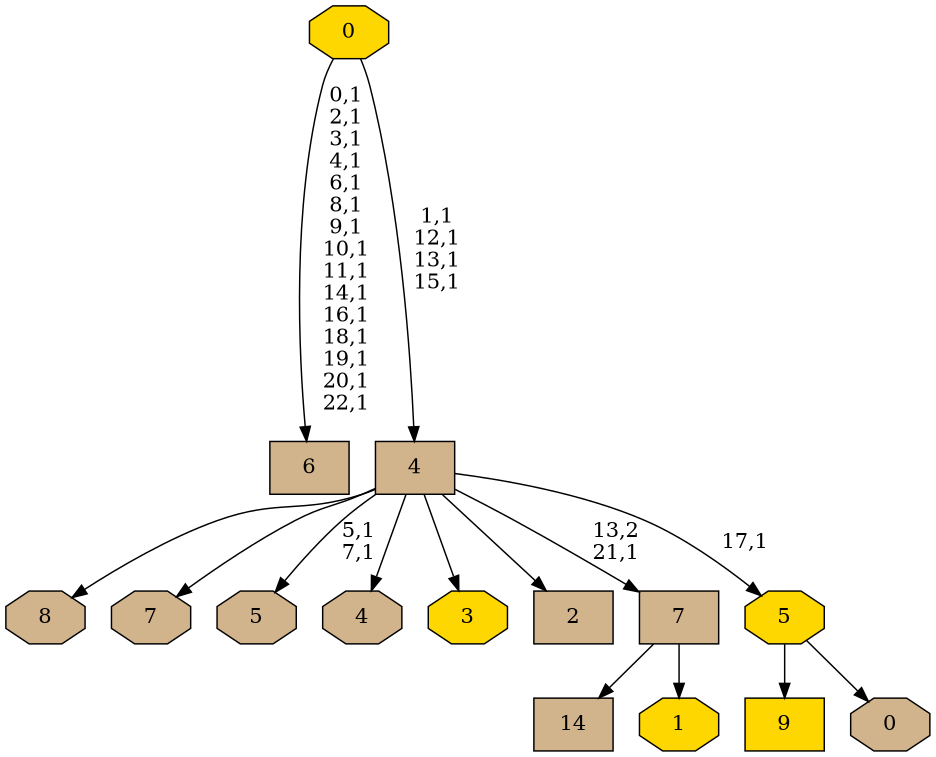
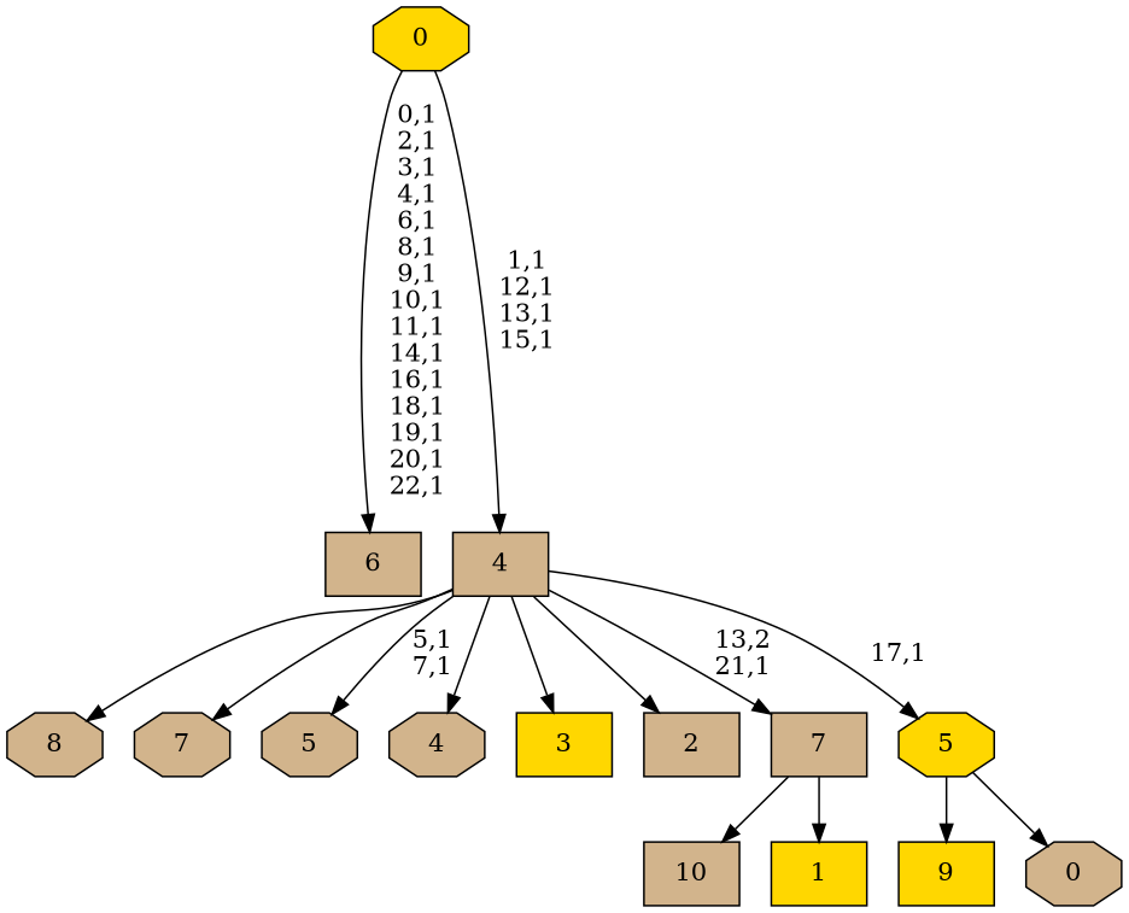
  digraph {
    node [fillcolor=tan shape=octagon style=filled]
-   n1 [label=14 shape=box]
+   n1 [label=10 shape=box]
    n2 [fillcolor=gold label=9 shape=box]
    n3 [label=8]
    n4 [label=7]
    n5 [label=6 shape=box]
    n6 [label=5]
    n7 [label=4]
-   n8 [fillcolor=gold label=3]
+   n8 [fillcolor=gold label=3 shape=box]
    n9 [label=2 shape=box]
-   n10 [fillcolor=gold label=1]
+   n10 [fillcolor=gold label=1 shape=box]
    7 [shape=box]
    n12 [label=0]
    5 [fillcolor=gold]
    4 [shape=box]
    0 [fillcolor=gold]
    7 -> n1
    7 -> n10
    5 -> n2
    5 -> n12
    4 -> n3
    4 -> n4
    4 -> n6 [label="5,1\n7,1"]
    4 -> n7
    4 -> n8
    4 -> n9
    4 -> 7 [label="13,2\n21,1"]
    4 -> 5 [label="17,1"]
    0 -> n5 [label="0,1\n2,1\n3,1\n4,1\n6,1\n8,1\n9,1\n10,1\n11,1\n14,1\n16,1\n18,1\n19,1\n20,1\n22,1"]
    0 -> 4 [label="1,1\n12,1\n13,1\n15,1"]
  }
